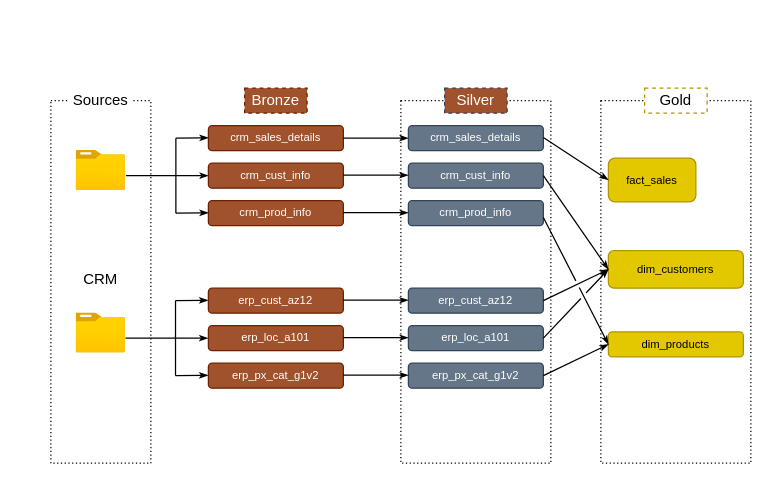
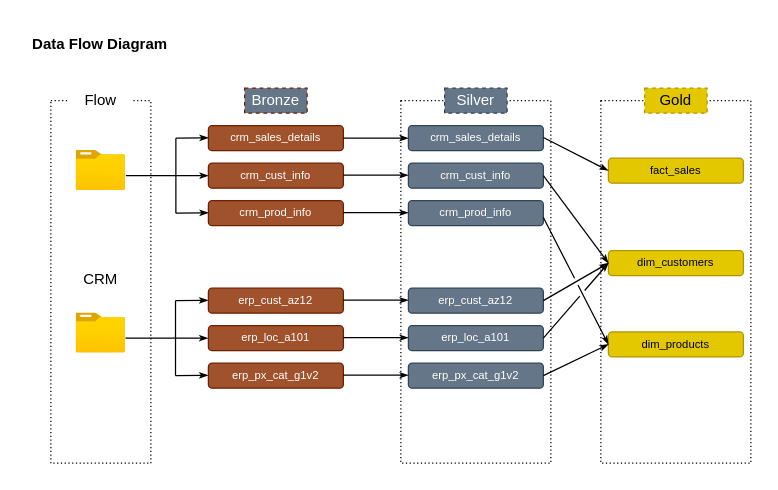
  <mxCell id="0" />
  <mxCell id="1" parent="0" />
+ <mxCell id="2" value="&lt;b&gt;Data Flow Diagram&lt;/b&gt;" style="text;html=1;align=center;verticalAlign=middle;whiteSpace=wrap;rounded=0;" parent="1" vertex="1"><mxGeometry x="20" y="20" width="119" height="30" as="geometry" /></mxCell>
  <mxCell id="3" value="" style="rounded=0;whiteSpace=wrap;html=1;fillColor=none;dashed=1;dashPattern=1 2;" parent="1" vertex="1"><mxGeometry x="40" y="80" width="80" height="290" as="geometry" /></mxCell>
- <mxCell id="4" value="Sources" style="rounded=0;whiteSpace=wrap;html=1;fillColor=default;dashed=1;strokeColor=none;" parent="1" vertex="1"><mxGeometry x="54.5" y="70" width="50" height="20" as="geometry" /></mxCell>
+ <mxCell id="4" value="Flow" style="rounded=0;whiteSpace=wrap;html=1;fillColor=default;dashed=1;strokeColor=none;" parent="1" vertex="1"><mxGeometry x="54.5" y="70" width="50" height="20" as="geometry" /></mxCell>
  <mxCell id="5" value="" style="image;aspect=fixed;html=1;points=[];align=center;fontSize=12;image=img/lib/azure2/general/Folder_Blank.svg;" parent="1" vertex="1"><mxGeometry x="60.28" y="120" width="39.43" height="32" as="geometry" /></mxCell>
  <mxCell id="6" value="CRM" style="text;html=1;align=center;verticalAlign=middle;whiteSpace=wrap;rounded=0;" parent="1" vertex="1"><mxGeometry x="50" y="215" width="60" height="16" as="geometry" /></mxCell>
  <mxCell id="7" value="" style="image;aspect=fixed;html=1;points=[];align=center;fontSize=12;image=img/lib/azure2/general/Folder_Blank.svg;" parent="1" vertex="1"><mxGeometry x="60.28" y="250" width="39.43" height="32" as="geometry" /></mxCell>
  <mxCell id="8" value="" style="rounded=0;whiteSpace=wrap;html=1;fillColor=none;dashed=1;dashPattern=1 2;strokeColor=#FFFFFF;" parent="1" vertex="1"><mxGeometry x="160" y="80" width="120" height="290" as="geometry" /></mxCell>
- <mxCell id="9" value="Bronze" style="rounded=0;whiteSpace=wrap;html=1;fillColor=#a0522d;dashed=1;strokeColor=#6D1F00;fontColor=#ffffff;" parent="1" vertex="1"><mxGeometry x="195" y="70" width="50" height="20" as="geometry" /></mxCell>
+ <mxCell id="9" value="Bronze" style="rounded=0;whiteSpace=wrap;html=1;fillColor=#647687;dashed=1;strokeColor=#6D1F00;fontColor=#ffffff;" parent="1" vertex="1"><mxGeometry x="195" y="70" width="50" height="20" as="geometry" /></mxCell>
  <mxCell id="10" value="crm_sales_details" style="rounded=1;whiteSpace=wrap;html=1;fontSize=9;fontStyle=0;fillColor=#a0522d;strokeColor=#6D1F00;fontColor=#ffffff;" parent="1" vertex="1"><mxGeometry x="166" y="100" width="108" height="20" as="geometry" /></mxCell>
  <mxCell id="11" value="crm_cust_info" style="rounded=1;whiteSpace=wrap;html=1;fontSize=9;fontStyle=0;fillColor=#a0522d;strokeColor=#6D1F00;fontColor=#ffffff;" parent="1" vertex="1"><mxGeometry x="166" y="130" width="108" height="20" as="geometry" /></mxCell>
  <mxCell id="12" value="crm_prod_info" style="rounded=1;whiteSpace=wrap;html=1;fontSize=9;fontStyle=0;fillColor=#a0522d;strokeColor=#6D1F00;fontColor=#ffffff;" parent="1" vertex="1"><mxGeometry x="166" y="160" width="108" height="20" as="geometry" /></mxCell>
  <mxCell id="13" value="erp_cust_az12" style="rounded=1;whiteSpace=wrap;html=1;fontSize=9;fontStyle=0;fillColor=#a0522d;strokeColor=#6D1F00;fontColor=#ffffff;" parent="1" vertex="1"><mxGeometry x="166" y="230" width="108" height="20" as="geometry" /></mxCell>
  <mxCell id="14" value="erp_loc_a101" style="rounded=1;whiteSpace=wrap;html=1;fontSize=9;fontStyle=0;fillColor=#a0522d;strokeColor=#6D1F00;fontColor=#ffffff;" parent="1" vertex="1"><mxGeometry x="166" y="260" width="108" height="20" as="geometry" /></mxCell>
  <mxCell id="15" value="erp_px_cat_g1v2" style="rounded=1;whiteSpace=wrap;html=1;fontSize=9;fontStyle=0;fillColor=#a0522d;strokeColor=#6D1F00;fontColor=#ffffff;" parent="1" vertex="1"><mxGeometry x="166" y="290" width="108" height="20" as="geometry" /></mxCell>
  <mxCell id="16" value="" style="endArrow=classicThin;html=1;rounded=0;entryX=0;entryY=0.5;entryDx=0;entryDy=0;strokeWidth=1;curved=0;endFill=1;endSize=4;" parent="1" target="11" edge="1"><mxGeometry width="50" height="50" relative="1" as="geometry"><mxPoint x="100" y="140" as="sourcePoint" /><mxPoint x="160" y="139.76" as="targetPoint" /></mxGeometry></mxCell>
  <mxCell id="17" value="" style="endArrow=classicThin;html=1;rounded=0;entryX=0;entryY=0.5;entryDx=0;entryDy=0;strokeWidth=1;curved=0;endFill=1;endSize=4;" parent="1" edge="1"><mxGeometry width="50" height="50" relative="1" as="geometry"><mxPoint x="140" y="110" as="sourcePoint" /><mxPoint x="166" y="109.76" as="targetPoint" /></mxGeometry></mxCell>
  <mxCell id="18" value="" style="endArrow=classicThin;html=1;rounded=0;entryX=0;entryY=0.5;entryDx=0;entryDy=0;strokeWidth=1;curved=0;endFill=1;endSize=4;" parent="1" edge="1"><mxGeometry width="50" height="50" relative="1" as="geometry"><mxPoint x="140" y="170" as="sourcePoint" /><mxPoint x="166" y="169.76" as="targetPoint" /></mxGeometry></mxCell>
  <mxCell id="19" value="" style="endArrow=none;html=1;rounded=0;" parent="1" edge="1"><mxGeometry width="50" height="50" relative="1" as="geometry"><mxPoint x="140" y="170" as="sourcePoint" /><mxPoint x="140" y="110" as="targetPoint" /></mxGeometry></mxCell>
  <mxCell id="20" value="" style="endArrow=classicThin;html=1;rounded=0;entryX=0;entryY=0.5;entryDx=0;entryDy=0;strokeWidth=1;curved=0;endFill=1;endSize=4;" parent="1" edge="1"><mxGeometry width="50" height="50" relative="1" as="geometry"><mxPoint x="99.71" y="270" as="sourcePoint" /><mxPoint x="165.71" y="270" as="targetPoint" /></mxGeometry></mxCell>
  <mxCell id="21" value="" style="endArrow=classicThin;html=1;rounded=0;entryX=0;entryY=0.5;entryDx=0;entryDy=0;strokeWidth=1;curved=0;endFill=1;endSize=4;" parent="1" edge="1"><mxGeometry width="50" height="50" relative="1" as="geometry"><mxPoint x="139.71" y="240" as="sourcePoint" /><mxPoint x="165.71" y="239.76" as="targetPoint" /></mxGeometry></mxCell>
  <mxCell id="22" value="" style="endArrow=classicThin;html=1;rounded=0;entryX=0;entryY=0.5;entryDx=0;entryDy=0;strokeWidth=1;curved=0;endFill=1;endSize=4;" parent="1" edge="1"><mxGeometry width="50" height="50" relative="1" as="geometry"><mxPoint x="139.71" y="300" as="sourcePoint" /><mxPoint x="165.71" y="299.76" as="targetPoint" /></mxGeometry></mxCell>
  <mxCell id="23" value="" style="endArrow=none;html=1;rounded=0;" parent="1" edge="1"><mxGeometry width="50" height="50" relative="1" as="geometry"><mxPoint x="139.71" y="300" as="sourcePoint" /><mxPoint x="139.71" y="240" as="targetPoint" /></mxGeometry></mxCell>
  <mxCell id="24" value="" style="rounded=0;whiteSpace=wrap;html=1;fillColor=none;dashed=1;dashPattern=1 2;" parent="1" vertex="1"><mxGeometry x="320" y="80" width="120" height="290" as="geometry" /></mxCell>
- <mxCell id="25" value="Silver" style="rounded=0;whiteSpace=wrap;html=1;fillColor=#a0522d;dashed=1;strokeColor=#314354;fontColor=#ffffff;" parent="1" vertex="1"><mxGeometry x="355" y="70" width="50" height="20" as="geometry" /></mxCell>
+ <mxCell id="25" value="Silver" style="rounded=0;whiteSpace=wrap;html=1;fillColor=#647687;dashed=1;strokeColor=#314354;fontColor=#ffffff;" parent="1" vertex="1"><mxGeometry x="355" y="70" width="50" height="20" as="geometry" /></mxCell>
  <mxCell id="26" value="crm_sales_details" style="rounded=1;whiteSpace=wrap;html=1;fontSize=9;fontStyle=0;fillColor=#647687;strokeColor=#314354;fontColor=#ffffff;" parent="1" vertex="1"><mxGeometry x="326" y="100" width="108" height="20" as="geometry" /></mxCell>
  <mxCell id="27" value="crm_cust_info" style="rounded=1;whiteSpace=wrap;html=1;fontSize=9;fontStyle=0;fillColor=#647687;fontColor=#ffffff;strokeColor=#314354;" parent="1" vertex="1"><mxGeometry x="326" y="130" width="108" height="20" as="geometry" /></mxCell>
  <mxCell id="28" value="crm_prod_info" style="rounded=1;whiteSpace=wrap;html=1;fontSize=9;fontStyle=0;fillColor=#647687;fontColor=#ffffff;strokeColor=#314354;" parent="1" vertex="1"><mxGeometry x="326" y="160" width="108" height="20" as="geometry" /></mxCell>
  <mxCell id="29" value="erp_cust_az12" style="rounded=1;whiteSpace=wrap;html=1;fontSize=9;fontStyle=0;fillColor=#647687;fontColor=#ffffff;strokeColor=#314354;" parent="1" vertex="1"><mxGeometry x="326" y="230" width="108" height="20" as="geometry" /></mxCell>
  <mxCell id="30" value="erp_loc_a101" style="rounded=1;whiteSpace=wrap;html=1;fontSize=9;fontStyle=0;fillColor=#647687;fontColor=#ffffff;strokeColor=#314354;" parent="1" vertex="1"><mxGeometry x="326" y="260" width="108" height="20" as="geometry" /></mxCell>
  <mxCell id="31" value="erp_px_cat_g1v2" style="rounded=1;whiteSpace=wrap;html=1;fontSize=9;fontStyle=0;fillColor=#647687;fontColor=#ffffff;strokeColor=#314354;" parent="1" vertex="1"><mxGeometry x="326" y="290" width="108" height="20" as="geometry" /></mxCell>
  <mxCell id="32" value="" style="endArrow=classicThin;html=1;rounded=0;entryX=0;entryY=0.5;entryDx=0;entryDy=0;strokeWidth=1;curved=0;endFill=1;endSize=4;exitX=1;exitY=0.5;exitDx=0;exitDy=0;" parent="1" source="10" target="26" edge="1"><mxGeometry width="50" height="50" relative="1" as="geometry"><mxPoint x="280" y="120.24" as="sourcePoint" /><mxPoint x="306" y="120" as="targetPoint" /></mxGeometry></mxCell>
  <mxCell id="33" value="" style="endArrow=classicThin;html=1;rounded=0;entryX=0;entryY=0.5;entryDx=0;entryDy=0;strokeWidth=1;curved=0;endFill=1;endSize=4;exitX=1;exitY=0.5;exitDx=0;exitDy=0;" parent="1" edge="1"><mxGeometry width="50" height="50" relative="1" as="geometry"><mxPoint x="274" y="139.66" as="sourcePoint" /><mxPoint x="326" y="139.66" as="targetPoint" /></mxGeometry></mxCell>
  <mxCell id="34" value="" style="endArrow=classicThin;html=1;rounded=0;entryX=0;entryY=0.5;entryDx=0;entryDy=0;strokeWidth=1;curved=0;endFill=1;endSize=4;exitX=1;exitY=0.5;exitDx=0;exitDy=0;" parent="1" edge="1"><mxGeometry width="50" height="50" relative="1" as="geometry"><mxPoint x="274" y="169.66" as="sourcePoint" /><mxPoint x="326" y="169.66" as="targetPoint" /></mxGeometry></mxCell>
  <mxCell id="35" value="" style="endArrow=classicThin;html=1;rounded=0;entryX=0;entryY=0.5;entryDx=0;entryDy=0;strokeWidth=1;curved=0;endFill=1;endSize=4;exitX=1;exitY=0.5;exitDx=0;exitDy=0;" parent="1" edge="1"><mxGeometry width="50" height="50" relative="1" as="geometry"><mxPoint x="274" y="239.66" as="sourcePoint" /><mxPoint x="326" y="239.66" as="targetPoint" /></mxGeometry></mxCell>
  <mxCell id="36" value="" style="endArrow=classicThin;html=1;rounded=0;entryX=0;entryY=0.5;entryDx=0;entryDy=0;strokeWidth=1;curved=0;endFill=1;endSize=4;exitX=1;exitY=0.5;exitDx=0;exitDy=0;" parent="1" edge="1"><mxGeometry width="50" height="50" relative="1" as="geometry"><mxPoint x="274" y="269.66" as="sourcePoint" /><mxPoint x="326" y="269.66" as="targetPoint" /></mxGeometry></mxCell>
  <mxCell id="37" value="" style="endArrow=classicThin;html=1;rounded=0;entryX=0;entryY=0.5;entryDx=0;entryDy=0;strokeWidth=1;curved=0;endFill=1;endSize=4;exitX=1;exitY=0.5;exitDx=0;exitDy=0;" parent="1" edge="1"><mxGeometry width="50" height="50" relative="1" as="geometry"><mxPoint x="274" y="299.66" as="sourcePoint" /><mxPoint x="326" y="299.66" as="targetPoint" /></mxGeometry></mxCell>
  <mxCell id="38" value="" style="rounded=0;whiteSpace=wrap;html=1;fillColor=none;dashed=1;dashPattern=1 2;" vertex="1" parent="1"><mxGeometry x="480" y="80" width="120" height="290" as="geometry" /></mxCell>
- <mxCell id="39" value="Gold" style="rounded=0;whiteSpace=wrap;html=1;fillColor=#ffffff;dashed=1;strokeColor=#B09500;fontColor=#000000;" vertex="1" parent="1"><mxGeometry x="515" y="70" width="50" height="20" as="geometry" /></mxCell>
- <mxCell id="40" value="fact_sales" style="rounded=1;whiteSpace=wrap;html=1;fontSize=9;fontStyle=0;fillColor=#e3c800;strokeColor=#B09500;fontColor=#000000;" vertex="1" parent="1"><mxGeometry x="486" y="126" width="70" height="35" as="geometry" /></mxCell>
- <mxCell id="41" value="dim_customers" style="rounded=1;whiteSpace=wrap;html=1;fontSize=9;fontStyle=0;fillColor=#e3c800;fontColor=#000000;strokeColor=#B09500;" vertex="1" parent="1"><mxGeometry x="486" y="200" width="108" height="30" as="geometry" /></mxCell>
+ <mxCell id="39" value="Gold" style="rounded=0;whiteSpace=wrap;html=1;fillColor=#e3c800;dashed=1;strokeColor=#B09500;fontColor=#000000;" vertex="1" parent="1"><mxGeometry x="515" y="70" width="50" height="20" as="geometry" /></mxCell>
+ <mxCell id="40" value="fact_sales" style="rounded=1;whiteSpace=wrap;html=1;fontSize=9;fontStyle=0;fillColor=#e3c800;strokeColor=#B09500;fontColor=#000000;" vertex="1" parent="1"><mxGeometry x="486" y="126" width="108" height="20" as="geometry" /></mxCell>
+ <mxCell id="41" value="dim_customers" style="rounded=1;whiteSpace=wrap;html=1;fontSize=9;fontStyle=0;fillColor=#e3c800;fontColor=#000000;strokeColor=#B09500;" vertex="1" parent="1"><mxGeometry x="486" y="200" width="108" height="20" as="geometry" /></mxCell>
  <mxCell id="42" value="dim_products" style="rounded=1;whiteSpace=wrap;html=1;fontSize=9;fontStyle=0;fillColor=#e3c800;fontColor=#000000;strokeColor=#B09500;" vertex="1" parent="1"><mxGeometry x="486" y="265" width="108" height="20" as="geometry" /></mxCell>
  <mxCell id="43" value="" style="endArrow=classicThin;html=1;rounded=0;entryX=0;entryY=0.5;entryDx=0;entryDy=0;strokeWidth=1;curved=0;endFill=1;endSize=4;exitX=1;exitY=0.5;exitDx=0;exitDy=0;jumpStyle=gap;" edge="1" parent="1" target="40"><mxGeometry width="50" height="50" relative="1" as="geometry"><mxPoint x="434" y="109.5" as="sourcePoint" /><mxPoint x="486" y="109.5" as="targetPoint" /></mxGeometry></mxCell>
  <mxCell id="44" value="" style="endArrow=classicThin;html=1;rounded=0;entryX=0;entryY=0.5;entryDx=0;entryDy=0;strokeWidth=1;curved=0;endFill=1;endSize=4;exitX=1;exitY=0.5;exitDx=0;exitDy=0;jumpStyle=gap;" edge="1" parent="1" target="41"><mxGeometry width="50" height="50" relative="1" as="geometry"><mxPoint x="434" y="140" as="sourcePoint" /><mxPoint x="486" y="166.5" as="targetPoint" /></mxGeometry></mxCell>
  <mxCell id="45" value="" style="endArrow=classicThin;html=1;rounded=0;entryX=0;entryY=0.5;entryDx=0;entryDy=0;strokeWidth=1;curved=0;endFill=1;endSize=4;exitX=1;exitY=0.5;exitDx=0;exitDy=0;jumpStyle=gap;" edge="1" parent="1" source="29" target="41"><mxGeometry width="50" height="50" relative="1" as="geometry"><mxPoint x="700" y="190" as="sourcePoint" /><mxPoint x="752" y="260" as="targetPoint" /></mxGeometry></mxCell>
  <mxCell id="46" value="" style="endArrow=classicThin;html=1;rounded=0;entryX=0;entryY=0.5;entryDx=0;entryDy=0;strokeWidth=1;curved=0;endFill=1;endSize=4;exitX=1;exitY=0.5;exitDx=0;exitDy=0;jumpStyle=gap;" edge="1" parent="1" target="42"><mxGeometry width="50" height="50" relative="1" as="geometry"><mxPoint x="434" y="173.5" as="sourcePoint" /><mxPoint x="486" y="200" as="targetPoint" /></mxGeometry></mxCell>
  <mxCell id="47" value="" style="endArrow=classicThin;html=1;rounded=0;entryX=0;entryY=0.5;entryDx=0;entryDy=0;strokeWidth=1;curved=0;endFill=1;endSize=4;exitX=1;exitY=0.5;exitDx=0;exitDy=0;jumpStyle=gap;" edge="1" parent="1" source="31" target="42"><mxGeometry width="50" height="50" relative="1" as="geometry"><mxPoint x="430" y="300" as="sourcePoint" /><mxPoint x="752" y="366.5" as="targetPoint" /></mxGeometry></mxCell>
  <mxCell id="48" value="" style="endArrow=classicThin;html=1;rounded=0;entryX=0;entryY=0.5;entryDx=0;entryDy=0;strokeWidth=1;curved=0;endFill=1;endSize=4;exitX=1;exitY=0.5;exitDx=0;exitDy=0;jumpStyle=gap;" edge="1" parent="1" target="41"><mxGeometry width="50" height="50" relative="1" as="geometry"><mxPoint x="434" y="270" as="sourcePoint" /><mxPoint x="486" y="240" as="targetPoint" /></mxGeometry></mxCell>
